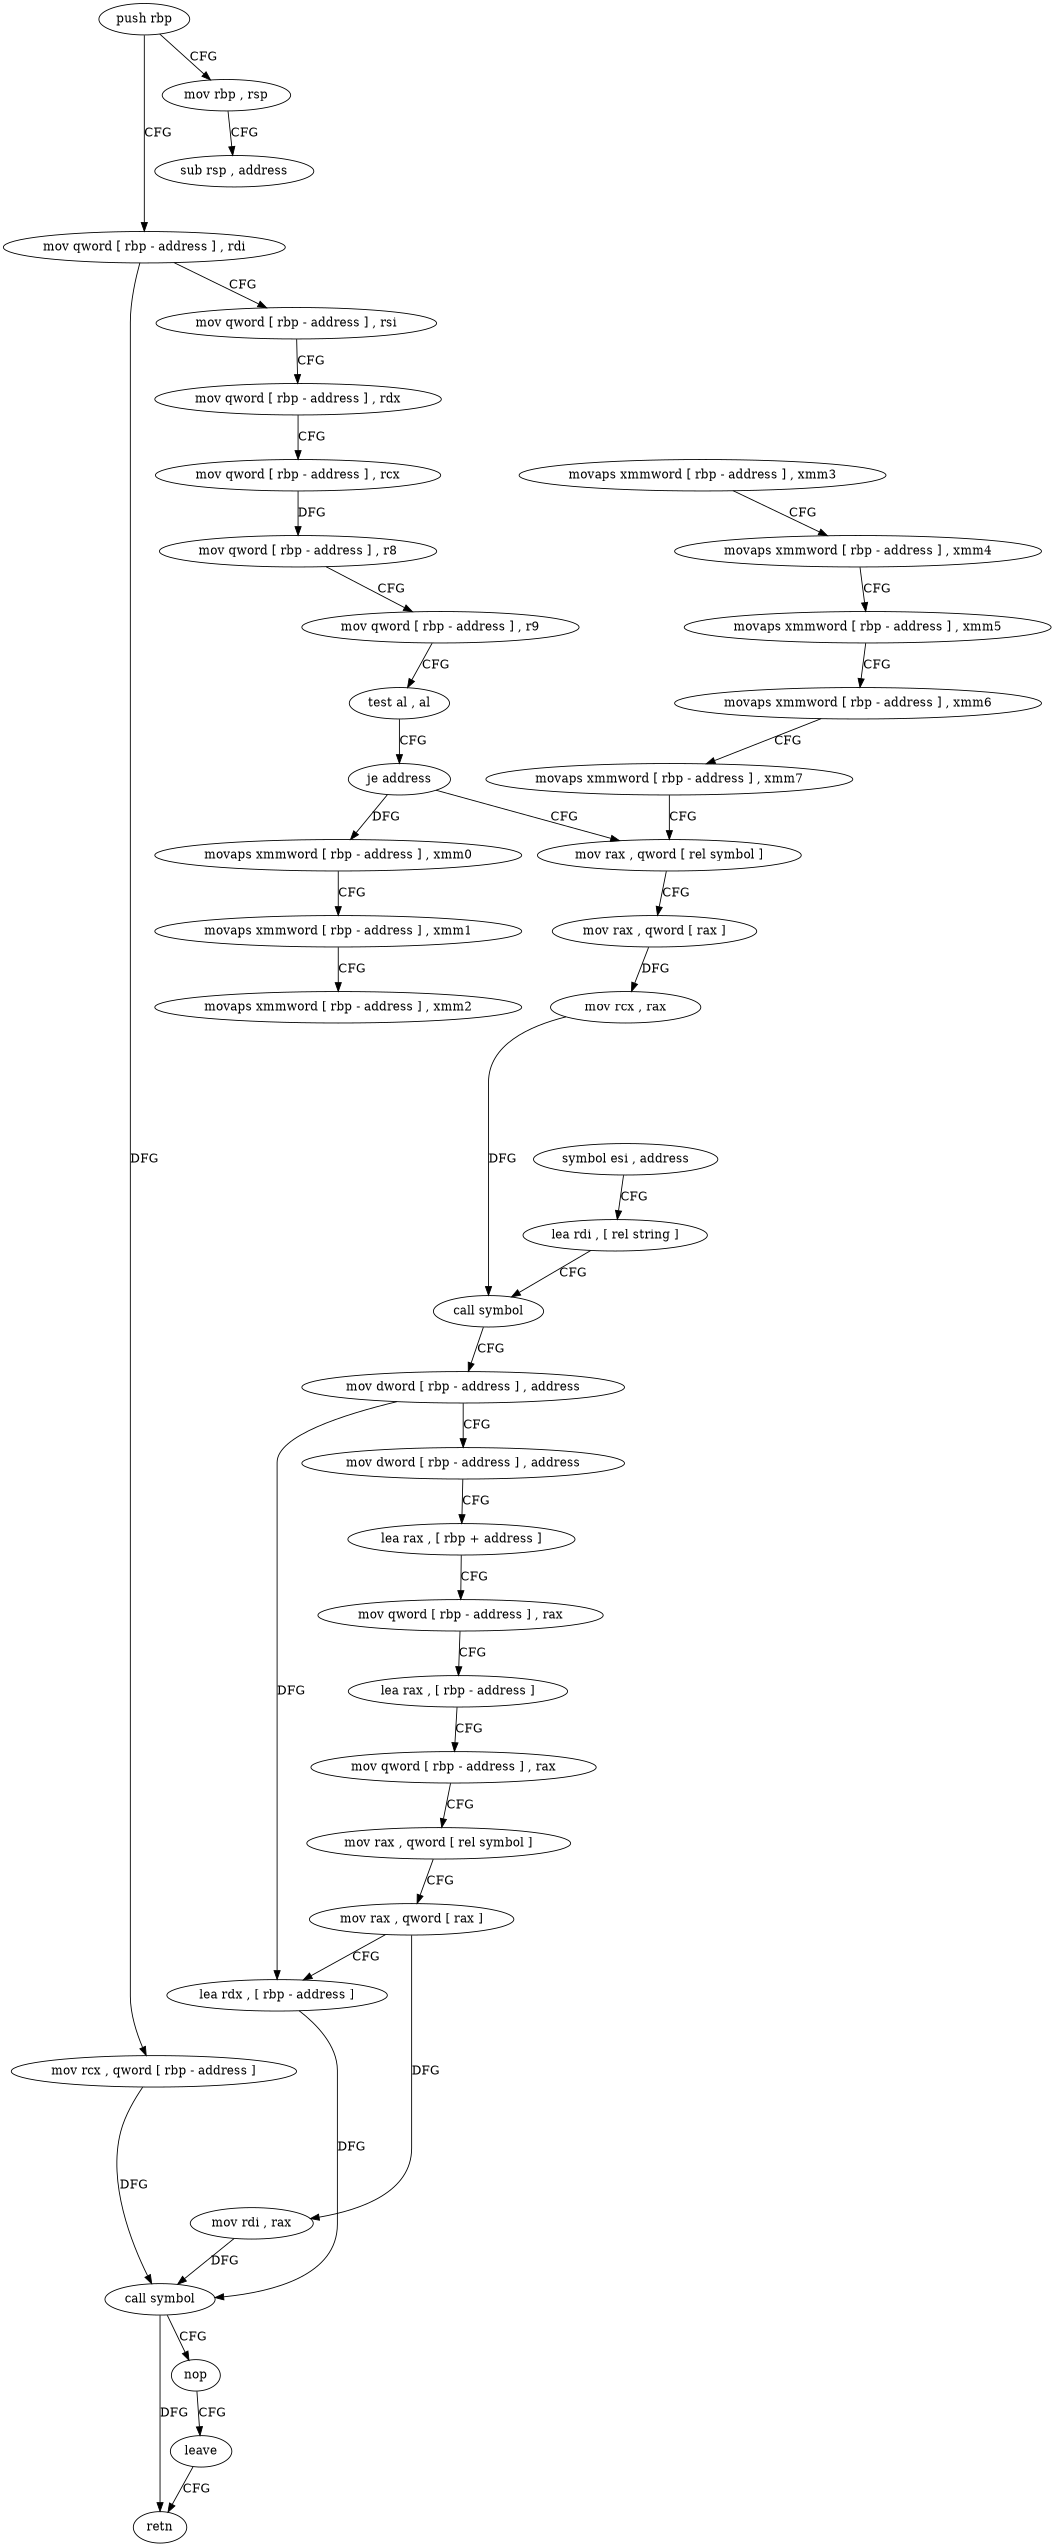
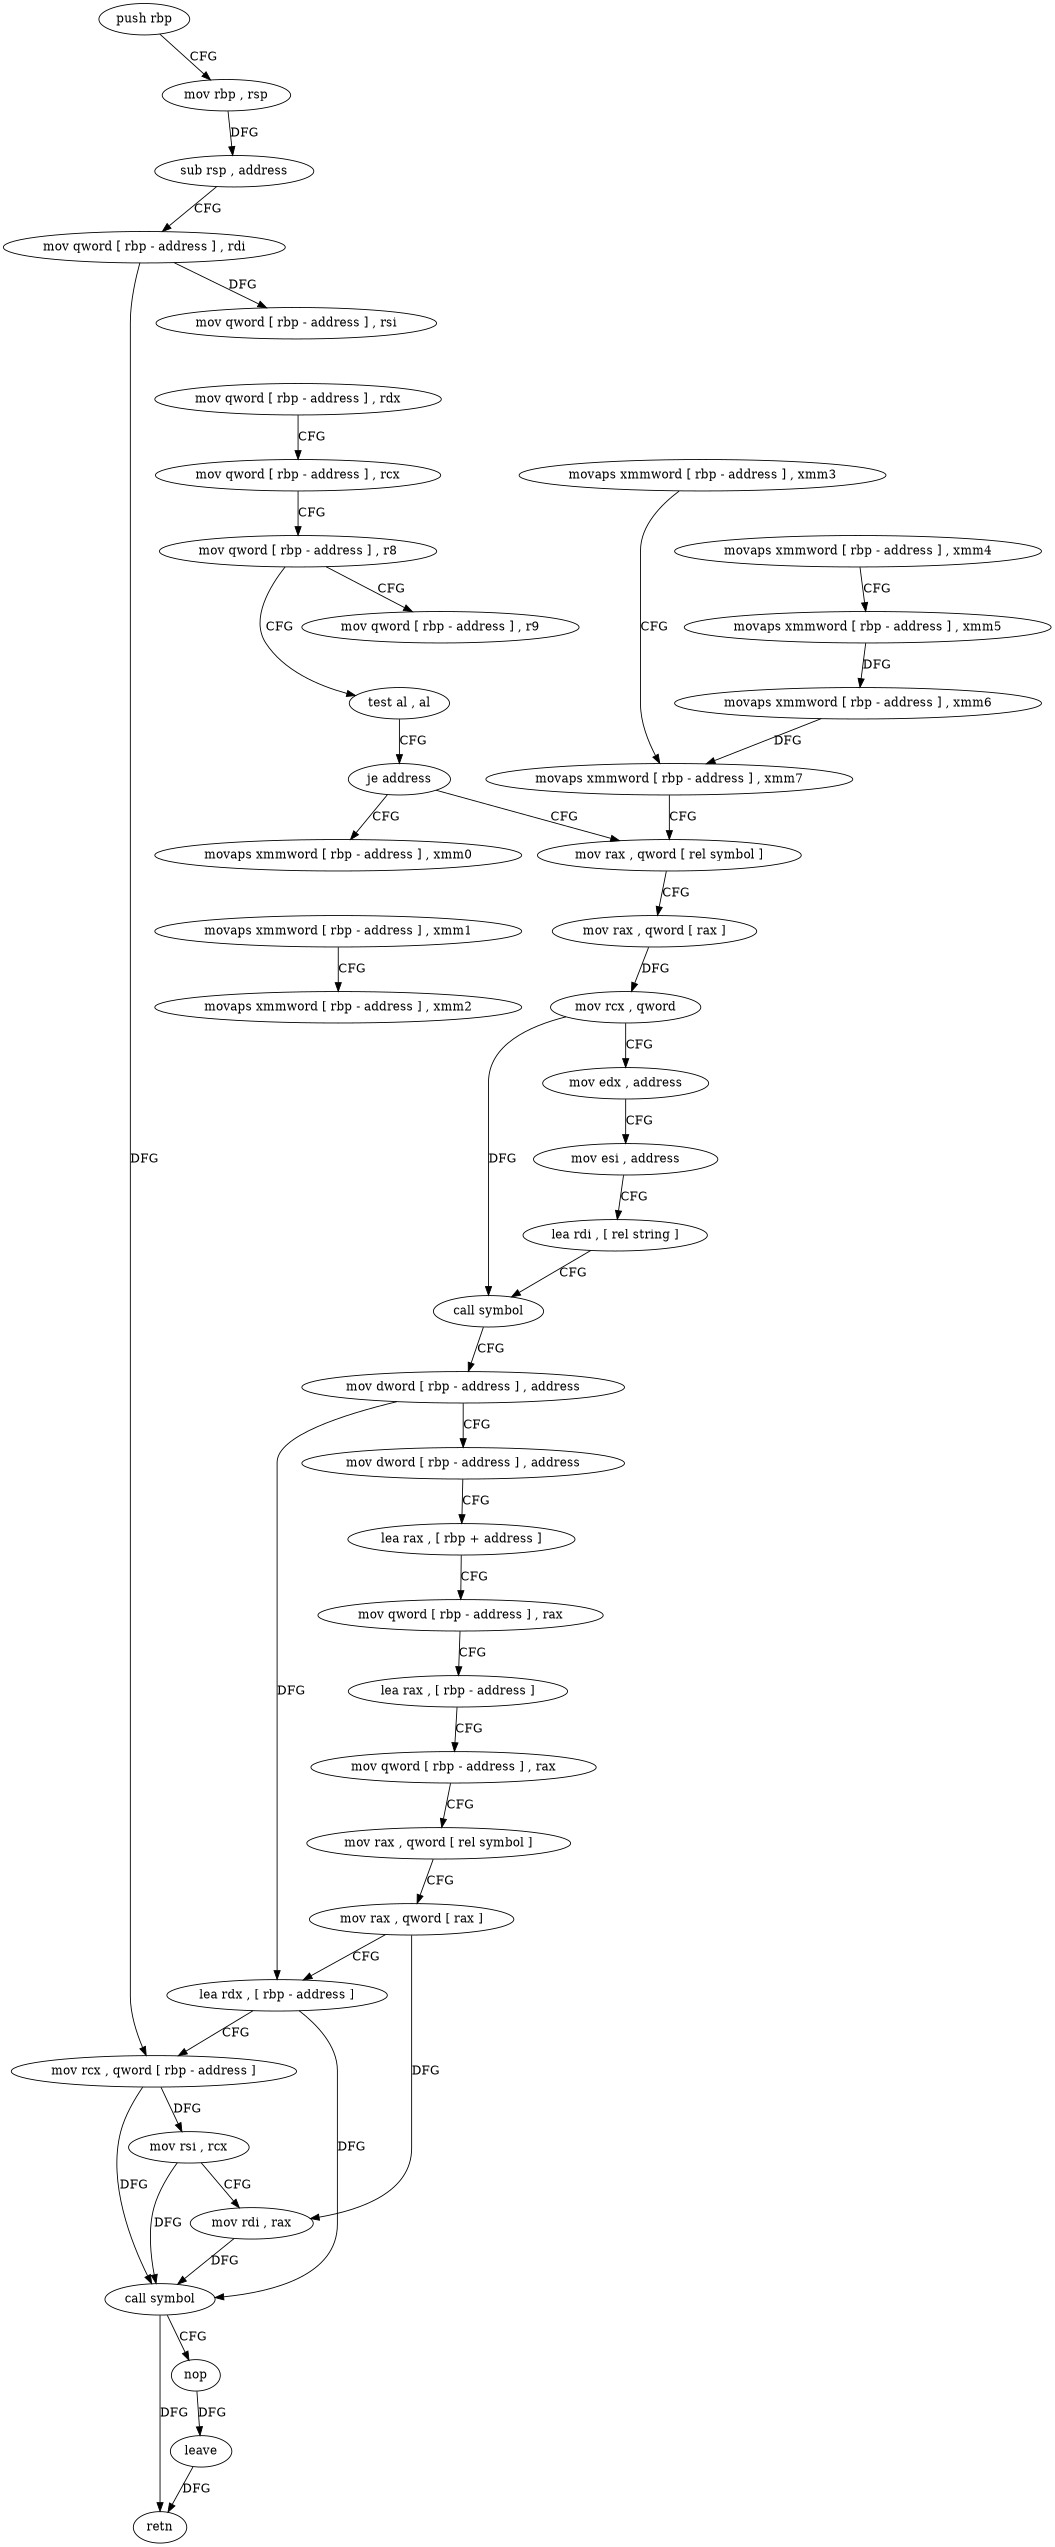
  digraph {
    n1 [label="push rbp"]
    n2 [label="mov rbp , rsp"]
    n3 [label="sub rsp , address"]
    n4 [label="mov qword [ rbp - address ] , rdi"]
    n5 [label="mov qword [ rbp - address ] , rsi"]
    n6 [label="mov rcx , qword [ rbp - address ]"]
    n7 [label="mov qword [ rbp - address ] , rdx"]
    n8 [label="call symbol"]
+   n9 [label="mov rsi , rcx"]
    n10 [label="mov qword [ rbp - address ] , rcx"]
    n11 [label="mov qword [ rbp - address ] , r8"]
    n12 [label="mov qword [ rbp - address ] , r9"]
    n13 [label="test al , al"]
    n14 [label="je address"]
    n15 [label="mov rax , qword [ rel symbol ]"]
    n16 [label="movaps xmmword [ rbp - address ] , xmm0"]
    n17 [label="mov rax , qword [ rax ]"]
    n18 [label="movaps xmmword [ rbp - address ] , xmm1"]
-   n19 [label="mov rcx , rax"]
+   n19 [label="mov rcx , qword"]
    n20 [label="movaps xmmword [ rbp - address ] , xmm2"]
+   n21 [label="mov edx , address"]
    n22 [label="call symbol"]
-   n23 [label="symbol esi , address"]
+   n23 [label="mov esi , address"]
    n24 [label="mov dword [ rbp - address ] , address"]
    n25 [label="lea rdi , [ rel string ]"]
    n26 [label="mov dword [ rbp - address ] , address"]
    n27 [label="lea rdx , [ rbp - address ]"]
    n28 [label="lea rax , [ rbp + address ]"]
    n29 [label="mov qword [ rbp - address ] , rax"]
    n30 [label="lea rax , [ rbp - address ]"]
    n31 [label="mov qword [ rbp - address ] , rax"]
    n32 [label="mov rax , qword [ rel symbol ]"]
    n33 [label="mov rax , qword [ rax ]"]
    n34 [label="mov rdi , rax"]
    n35 [label=nop]
    n36 [label=retn]
    n37 [label=leave]
    n38 [label="movaps xmmword [ rbp - address ] , xmm3"]
    n39 [label="movaps xmmword [ rbp - address ] , xmm4"]
    n40 [label="movaps xmmword [ rbp - address ] , xmm5"]
    n41 [label="movaps xmmword [ rbp - address ] , xmm6"]
    n42 [label="movaps xmmword [ rbp - address ] , xmm7"]
    n1 -> n2 [label=CFG]
-   n2 -> n3 [label=CFG]
-   n1 -> n4 [label=CFG]
-   n4 -> n5 [label=CFG]
+   n2 -> n3 [label=DFG]
+   n3 -> n4 [label=CFG]
+   n4 -> n5 [label=DFG]
    n4 -> n6 [label=DFG]
-   n5 -> n7 [label=CFG]
    n6 -> n8 [label=DFG]
+   n6 -> n9 [label=DFG]
    n7 -> n10 [label=CFG]
    n8 -> n35 [label=CFG]
    n8 -> n36 [label=DFG]
-   n10 -> n11 [label=DFG]
+   n9 -> n8 [label=DFG]
+   n9 -> n34 [label=CFG]
+   n10 -> n11 [label=CFG]
    n11 -> n12 [label=CFG]
-   n12 -> n13 [label=CFG]
+   n11 -> n13 [label=CFG]
    n13 -> n14 [label=CFG]
    n14 -> n15 [label=CFG]
-   n14 -> n16 [label=DFG]
+   n14 -> n16 [label=CFG]
    n15 -> n17 [label=CFG]
-   n16 -> n18 [label=CFG]
    n17 -> n19 [label=DFG]
    n18 -> n20 [label=CFG]
+   n19 -> n21 [label=CFG]
    n19 -> n22 [label=DFG]
+   n21 -> n23 [label=CFG]
    n22 -> n24 [label=CFG]
    n23 -> n25 [label=CFG]
    n24 -> n26 [label=CFG]
    n24 -> n27 [label=DFG]
    n25 -> n22 [label=CFG]
    n26 -> n28 [label=CFG]
+   n27 -> n6 [label=CFG]
    n27 -> n8 [label=DFG]
    n28 -> n29 [label=CFG]
    n29 -> n30 [label=CFG]
    n30 -> n31 [label=CFG]
    n31 -> n32 [label=CFG]
    n32 -> n33 [label=CFG]
    n33 -> n27 [label=CFG]
    n33 -> n34 [label=DFG]
    n34 -> n8 [label=DFG]
-   n35 -> n37 [label=CFG]
-   n37 -> n36 [label=CFG]
-   n38 -> n39 [label=CFG]
+   n35 -> n37 [label=DFG]
+   n37 -> n36 [label=DFG]
+   n38 -> n42 [label=CFG]
    n39 -> n40 [label=CFG]
-   n40 -> n41 [label=CFG]
-   n41 -> n42 [label=CFG]
+   n40 -> n41 [label=DFG]
+   n41 -> n42 [label=DFG]
    n42 -> n15 [label=CFG]
  }
